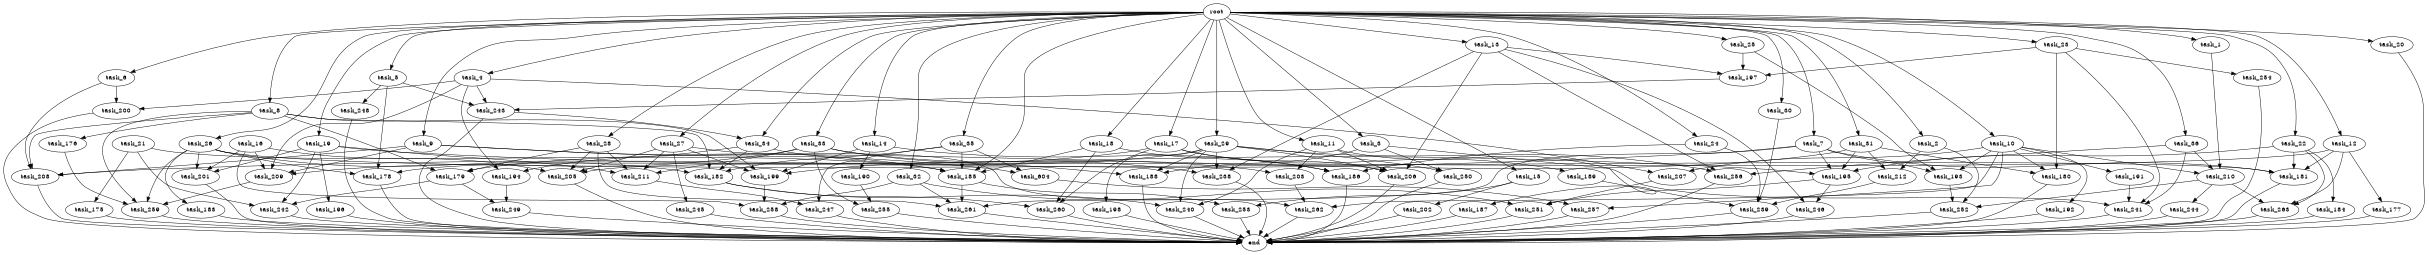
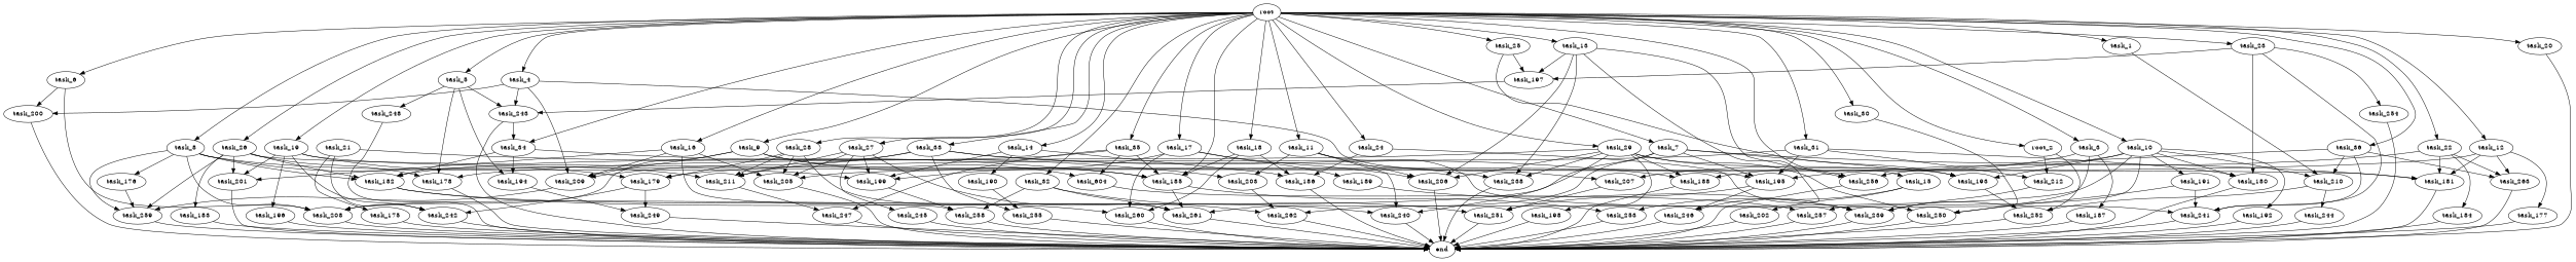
  digraph {
    task_8
    task_176
    task_208
    task_179
    task_259
    task_182
    task_199
    end
    task_242
    task_249
    task_260
    task_240
    task_258
    task_239
    task_252
    task_189
    task_17
    task_206
    task_261
    n20 [label=task_604]
    task_257
    task_35
    task_247
    task_185
    task_253
    task_26
    task_178
    task_201
    task_183
    task_181
    task_15
    task_202
    task_251
    task_209
    task_211
    task_255
    task_33
    task_188
    task_238
    task_186
    task_205
    task_241
    task_13
    task_197
    task_256
    task_246
    task_243
    task_22
    task_184
    task_195
    task_263
    task_5
    task_194
    task_248
    task_34
    task_36
    task_210
    task_244
    task_200
    task_6
    task_7
    task_193
    task_30
    task_262
    task_3
    task_187
    task_250
    task_191
    task_27
    task_245
    root
    task_18
    task_31
    task_9
    task_28
    task_29
    task_10
-   task_2
+   task_2 [label=root_2]
    task_16
    task_14
    task_24
    task_19
    task_32
    task_25
    task_4
    task_23
    task_12
    task_1
    task_20
    task_11
    task_21
    task_175
    task_180
    task_212
    task_198
    task_203
    task_192
    task_207
    task_190
    task_196
    task_254
    task_177
    task_8 -> task_176
    task_8 -> task_208
    task_8 -> task_179
    task_8 -> task_259
    task_8 -> task_182
    task_8 -> task_199
    task_176 -> task_259
    task_208 -> end
    task_179 -> task_242
    task_179 -> task_249
    task_259 -> end
    task_182 -> task_260
    task_182 -> task_240
    task_199 -> task_258
    task_242 -> end
    task_249 -> end
    task_260 -> end
    task_240 -> end
    task_258 -> end
    task_239 -> end
    task_252 -> end
    task_189 -> task_239
    task_17 -> task_199
    task_17 -> task_260
    task_17 -> task_189
    task_17 -> task_206
    task_206 -> end
    task_261 -> end
    n20 -> task_257
    task_257 -> end
    task_35 -> task_182
    task_35 -> n20
    task_35 -> task_247
    task_35 -> task_185
    task_247 -> end
    task_185 -> task_261
    task_185 -> task_253
    task_253 -> end
    task_26 -> task_259
    task_26 -> task_182
    task_26 -> task_178
    task_26 -> task_201
    task_26 -> task_183
    task_26 -> task_181
    task_178 -> end
    task_201 -> end
    task_183 -> end
    task_181 -> end
    task_15 -> task_253
    task_15 -> task_202
    task_202 -> end
    task_251 -> end
    task_209 -> task_259
    task_211 -> task_247
    task_255 -> end
    task_33 -> task_209
    task_33 -> task_211
    task_33 -> task_255
    task_33 -> task_188
    task_33 -> task_238
    task_188 -> end
    task_238 -> end
    task_186 -> end
    task_205 -> end
    task_241 -> end
    task_13 -> task_206
    task_13 -> task_238
    task_13 -> task_197
    task_13 -> task_256
    task_13 -> task_246
    task_197 -> task_243
    task_256 -> end
    task_246 -> end
    task_243 -> end
    task_243 -> task_34
    task_22 -> task_181
    task_22 -> task_184
    task_22 -> task_195
    task_22 -> task_263
    task_184 -> end
    task_195 -> task_251
    task_195 -> task_246
    task_263 -> end
    task_5 -> task_178
    task_5 -> task_243
-   task_4 -> task_194
+   task_5 -> task_194
    task_5 -> task_248
    task_194 -> task_249
    task_248 -> end
    task_34 -> task_182
    task_34 -> task_194
    task_34 -> task_203
    task_36 -> task_241
    task_36 -> task_256
-   task_210 -> task_263
+   task_36 -> task_263
    task_36 -> task_210
    task_210 -> task_252
    task_210 -> task_244
    task_244 -> end
    task_200 -> end
    task_6 -> task_208
    task_6 -> task_200
    task_7 -> task_208
    task_7 -> task_261
    task_7 -> task_181
    task_7 -> task_195
    task_7 -> task_193
    task_193 -> task_252
    task_30 -> task_239
    task_262 -> end
    task_3 -> task_188
    task_3 -> task_187
    task_3 -> task_250
    task_187 -> end
    task_250 -> end
    task_191 -> task_241
+   task_191 -> task_250
    task_27 -> task_199
    task_27 -> task_211
    task_27 -> task_205
    task_27 -> task_262
    task_27 -> task_245
    task_245 -> end
    root -> task_8
    root -> task_17
    root -> task_35
    root -> task_185
    root -> task_26
    root -> task_15
    root -> task_33
    root -> task_13
    root -> task_22
    root -> task_5
    root -> task_34
    root -> task_36
    root -> task_6
    root -> task_7
    root -> task_30
    root -> task_3
    root -> task_27
    root -> task_18
    root -> task_31
    root -> task_9
    root -> task_28
    root -> task_29
    root -> task_10
    root -> task_2
+   root -> task_16
    root -> task_14
    root -> task_24
    root -> task_19
    root -> task_32
    root -> task_25
    root -> task_4
    root -> task_23
    root -> task_12
    root -> task_1
    root -> task_20
    root -> task_11
    task_18 -> task_260
    task_18 -> task_185
    task_18 -> task_186
    task_31 -> task_179
    task_31 -> task_195
    task_31 -> task_180
    task_31 -> task_212
    task_9 -> task_208
    task_9 -> n20
    task_9 -> task_185
    task_9 -> task_209
    task_28 -> task_179
    task_28 -> task_261
    task_28 -> task_211
    task_28 -> task_205
    task_29 -> task_240
    task_29 -> task_206
    task_29 -> task_178
    task_29 -> task_188
    task_29 -> task_238
    task_29 -> task_256
    task_29 -> task_250
    task_29 -> task_198
    task_10 -> task_257
    task_10 -> task_210
    task_10 -> task_193
    task_10 -> task_262
    task_10 -> task_191
    task_10 -> task_180
    task_10 -> task_192
    task_10 -> task_207
    task_2 -> task_252
    task_2 -> task_212
    task_16 -> task_258
    task_16 -> task_201
    task_16 -> task_209
    task_16 -> task_205
    task_14 -> task_199
    task_14 -> task_186
    task_14 -> task_190
    task_24 -> task_239
    task_24 -> task_186
    task_19 -> task_242
    task_19 -> task_201
    task_19 -> task_211
    task_19 -> task_195
    task_19 -> task_196
    task_32 -> task_258
    task_32 -> task_261
    task_32 -> task_251
    task_25 -> task_197
    task_25 -> task_193
    task_4 -> task_209
    task_4 -> task_243
    task_4 -> task_200
    task_4 -> task_207
    task_23 -> task_241
    task_23 -> task_197
    task_23 -> task_180
    task_23 -> task_254
    task_12 -> task_181
    task_12 -> task_205
    task_12 -> task_263
    task_12 -> task_177
    task_1 -> task_210
    task_20 -> end
    task_11 -> task_240
    task_11 -> task_206
    task_11 -> task_241
    task_11 -> task_203
    task_21 -> task_242
    task_21 -> task_185
    task_21 -> task_175
    task_175 -> end
    task_180 -> end
    task_212 -> task_239
    task_198 -> end
    task_203 -> task_262
    task_192 -> end
    task_207 -> task_251
    task_190 -> task_255
    task_196 -> end
    task_254 -> end
    task_177 -> end
  }
